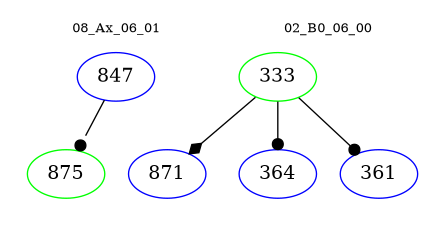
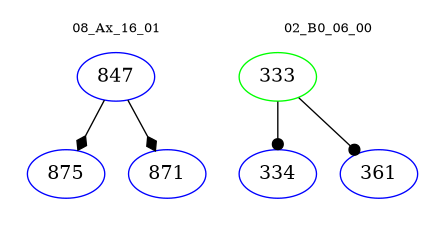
  digraph {
    node [color=blue]
    edge [arrowhead=diamond color=black]
    n1 [label=847]
    n2 [label=871]
-   n3 [color=green label=875]
+   n3 [label=875]
    n4 [color=green label=333]
-   n5 [label=364]
+   n5 [label=334]
    n6 [label=361]
    subgraph cluster_1 {
      color=white
      fontsize=10
-     label="08_Ax_06_01"
+     label="08_Ax_16_01"
      n1
      n2
      n3
    }
    subgraph cluster_2 {
      color=white
      fontsize=10
      label="02_B0_06_00"
      n4
      n5
      n6
    }
-   n4 -> n2
-   n1 -> n3 [arrowhead=dot]
+   n1 -> n2
+   n1 -> n3
    n4 -> n5 [arrowhead=dot]
    n4 -> n6 [arrowhead=dot]
  }
